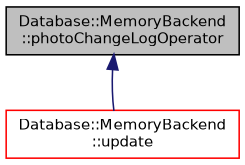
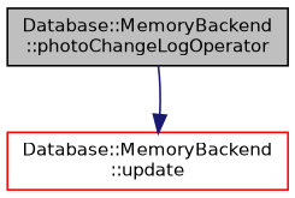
  digraph {
    rankdir=TB
    node [fontname=Helvetica fontsize=10 shape=record style=filled]
    n1 [color=black fillcolor=grey75 fontcolor=black height=0.2 label="Database::MemoryBackend\l::photoChangeLogOperator" width=0.4]
    n2 [color=red fillcolor=white height=0.2 label="Database::MemoryBackend\l::update" width=0.4]
-   n1 -> n2 [color=midnightblue dir=back fontname=Helvetica fontsize=10 labelfontname=Helvetica labelfontsize=10 style=solid]
+   n2 -> n1 [color=midnightblue dir=back fontname=Helvetica fontsize=10 labelfontname=Helvetica labelfontsize=10 style=solid]
  }
